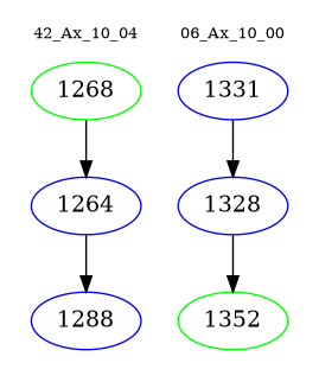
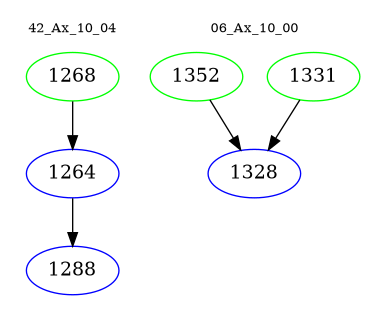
  digraph {
    node [color=green]
    edge [color=black]
    n1 [label=1268]
    n2 [color=blue label=1264]
    n3 [color=blue label=1288]
-   n4 [color=blue label=1331]
+   n4 [label=1331]
    n5 [color=blue label=1328]
    n6 [label=1352]
    subgraph cluster_1 {
      color=white
      fontsize=10
      label="42_Ax_10_04"
      n1
      n2
      n3
    }
    subgraph cluster_2 {
      color=white
      fontsize=10
      label="06_Ax_10_00"
      n4
      n5
      n6
    }
    n1 -> n2
    n2 -> n3
    n4 -> n5
-   n5 -> n6
+   n6 -> n5
  }
